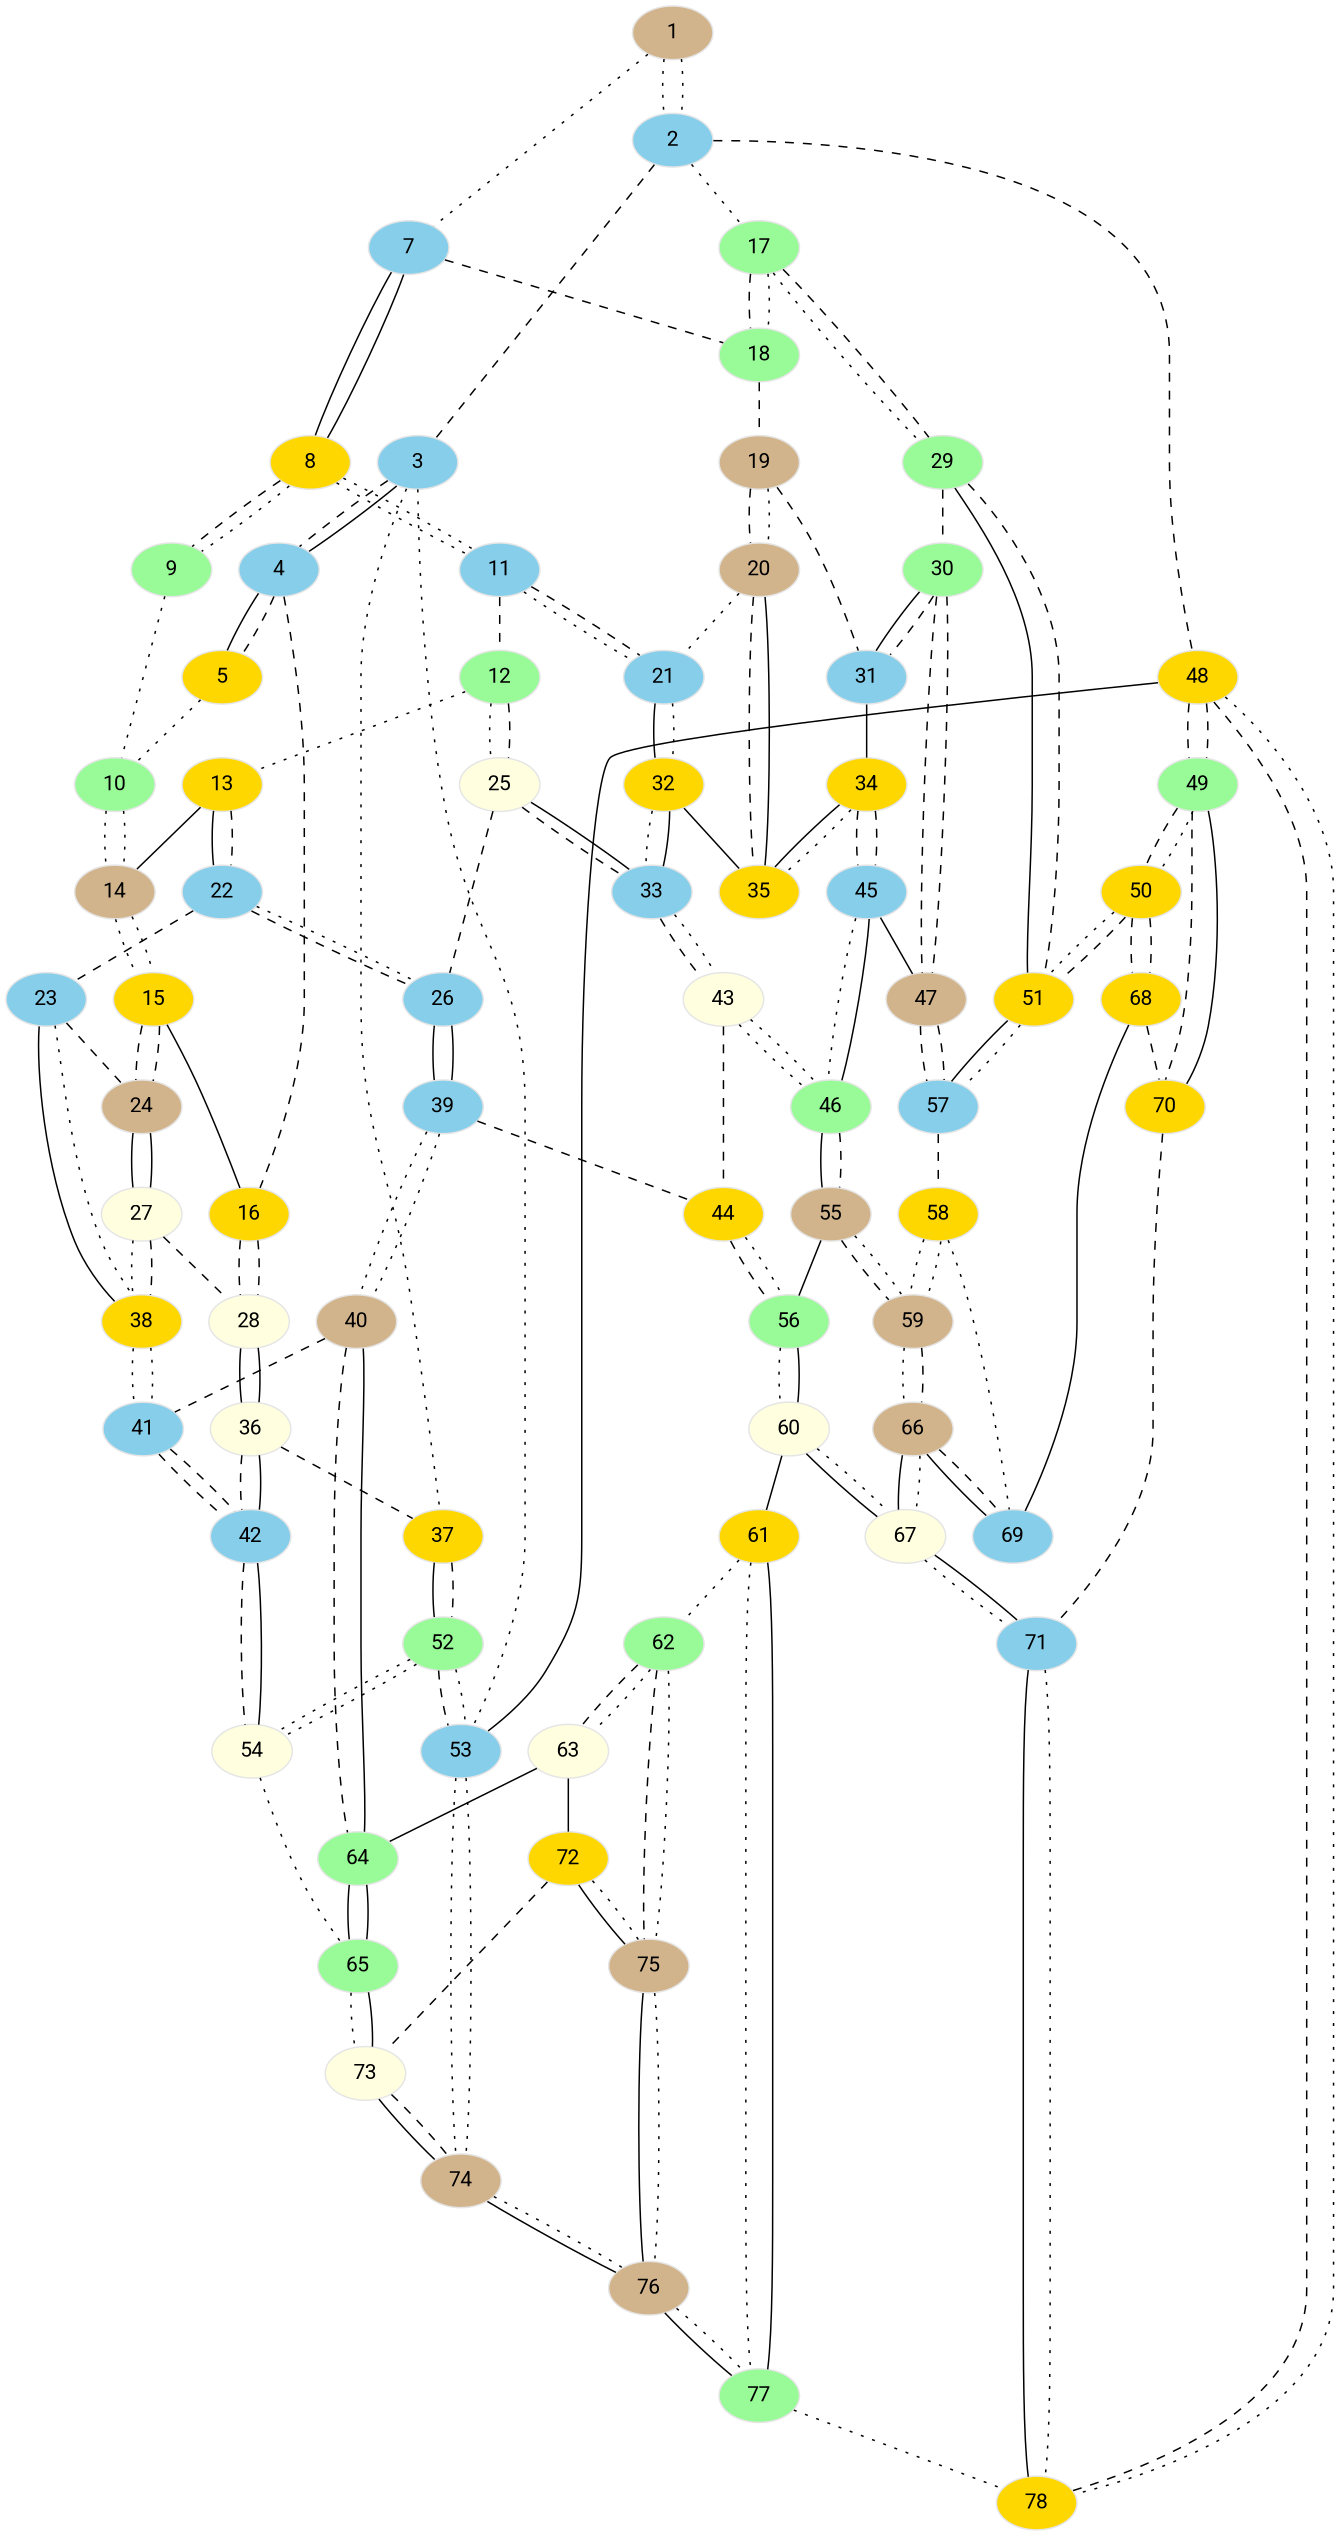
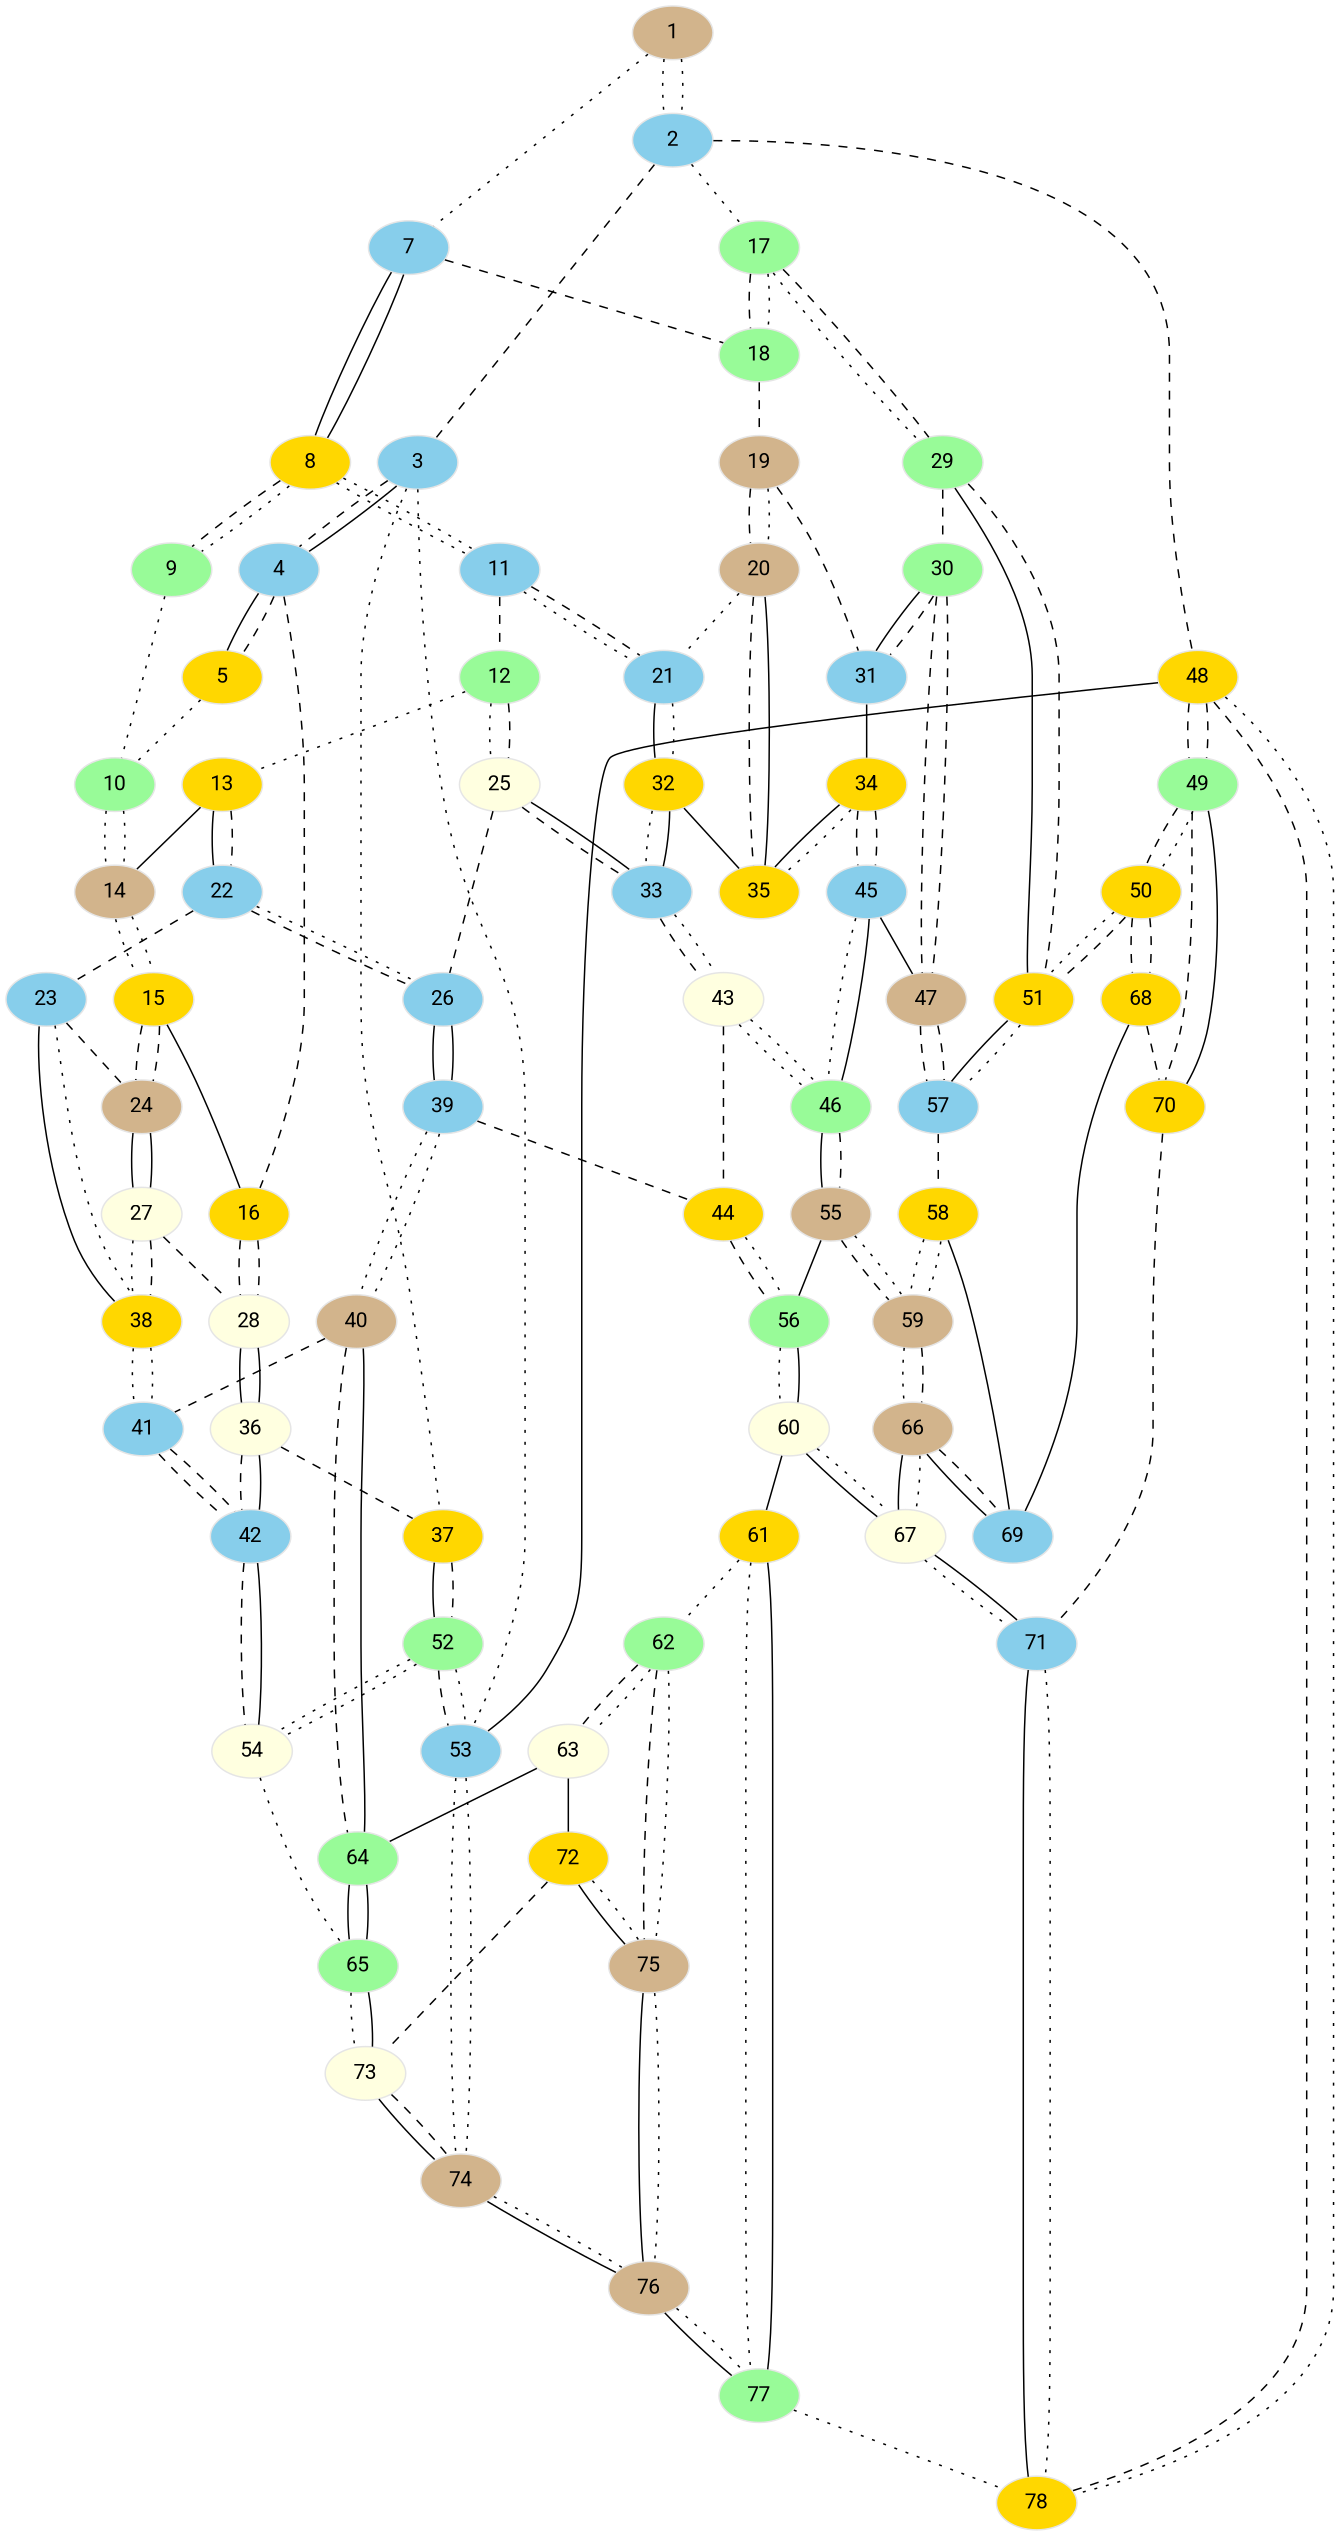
  graph {
    fontname=Roboto
    node [color=gray90 fillcolor=gold fontname=Roboto style=filled]
    edge [fontname=Roboto style=dashed]
    1 [fillcolor=tan]
    2 [fillcolor=skyblue]
    7 [fillcolor=skyblue]
    3 [fillcolor=skyblue]
    17 [fillcolor=palegreen]
    48
    8
    18 [fillcolor=palegreen]
    4 [fillcolor=skyblue]
    37
    53 [fillcolor=skyblue]
    29 [fillcolor=palegreen]
    49 [fillcolor=palegreen]
    78
    5
    16
    52 [fillcolor=palegreen]
    74 [fillcolor=tan]
    10 [fillcolor=palegreen]
    28 [fillcolor=lightyellow]
    14 [fillcolor=tan]
    9 [fillcolor=palegreen]
    11 [fillcolor=skyblue]
    19 [fillcolor=tan]
    12 [fillcolor=palegreen]
    21 [fillcolor=skyblue]
    15
    13
    25 [fillcolor=lightyellow]
    32
    22 [fillcolor=skyblue]
    26 [fillcolor=skyblue]
    33 [fillcolor=skyblue]
    23 [fillcolor=skyblue]
    24 [fillcolor=tan]
    27 [fillcolor=lightyellow]
    36 [fillcolor=lightyellow]
    30 [fillcolor=palegreen]
    51
    20 [fillcolor=tan]
    31 [fillcolor=skyblue]
    35
    34
    38
    39 [fillcolor=skyblue]
    41 [fillcolor=skyblue]
    43 [fillcolor=lightyellow]
    40 [fillcolor=tan]
    44
    42 [fillcolor=skyblue]
    47 [fillcolor=tan]
    57 [fillcolor=skyblue]
    45 [fillcolor=skyblue]
    46 [fillcolor=palegreen]
    54 [fillcolor=lightyellow]
    64 [fillcolor=palegreen]
    56 [fillcolor=palegreen]
    65 [fillcolor=palegreen]
    55 [fillcolor=tan]
    60 [fillcolor=lightyellow]
    59 [fillcolor=tan]
    58
    50
    70
    68
    71 [fillcolor=skyblue]
    69 [fillcolor=skyblue]
    76 [fillcolor=tan]
    73 [fillcolor=lightyellow]
    66 [fillcolor=tan]
    61
    67 [fillcolor=lightyellow]
    62 [fillcolor=palegreen]
    77 [fillcolor=palegreen]
    63 [fillcolor=lightyellow]
    75 [fillcolor=tan]
    72
    1 -- 2 [style=dotted]
    1 -- 2 [style=dotted]
    1 -- 7 [style=dotted]
    2 -- 3
    2 -- 17 [style=dotted]
    2 -- 48
    7 -- 8 [style=solid]
    7 -- 8 [style=solid]
    7 -- 18
    3 -- 4
    3 -- 4 [style=solid]
    3 -- 37 [style=dotted]
    3 -- 53 [style=dotted]
    17 -- 18
    17 -- 18 [style=dotted]
    17 -- 29 [style=dotted]
    17 -- 29
    48 -- 53 [style=solid]
    48 -- 49
    48 -- 49
    48 -- 78
    48 -- 78 [style=dotted]
    8 -- 9
    8 -- 9 [style=dotted]
    8 -- 11 [style=dotted]
    8 -- 11 [style=dotted]
    18 -- 19
    4 -- 5 [style=solid]
    4 -- 5
    4 -- 16
    37 -- 52 [style=solid]
    37 -- 52
    53 -- 74 [style=dotted]
    53 -- 74 [style=dotted]
    29 -- 30
    29 -- 51 [style=solid]
    29 -- 51
    49 -- 50
    49 -- 50 [style=dotted]
    49 -- 70
    49 -- 70 [style=solid]
    5 -- 10 [style=dotted]
    16 -- 28
    16 -- 28
    52 -- 53
    52 -- 53 [style=dotted]
    52 -- 54 [style=dotted]
    52 -- 54 [style=dotted]
    74 -- 76 [style=solid]
    74 -- 76 [style=dotted]
    10 -- 14 [style=dotted]
    10 -- 14 [style=dotted]
    28 -- 36 [style=solid]
    28 -- 36 [style=solid]
    14 -- 15 [style=dotted]
    14 -- 15 [style=dotted]
    9 -- 10 [style=dotted]
    11 -- 12
    11 -- 21 [style=dotted]
    11 -- 21
    19 -- 20
    19 -- 20 [style=dotted]
    19 -- 31
    12 -- 13 [style=dotted]
    12 -- 25 [style=dotted]
    12 -- 25
    21 -- 32 [style=solid]
    21 -- 32 [style=dotted]
    15 -- 16 [style=solid]
    15 -- 24
    15 -- 24
    13 -- 14 [style=solid]
    13 -- 22 [style=solid]
    13 -- 22
    25 -- 26
    25 -- 33
    25 -- 33 [style=solid]
    32 -- 33 [style=dotted]
    32 -- 33 [style=solid]
    32 -- 35 [style=solid]
    22 -- 26
    22 -- 26 [style=dotted]
    22 -- 23
    26 -- 39 [style=solid]
    26 -- 39 [style=solid]
    33 -- 43
    33 -- 43 [style=dotted]
    23 -- 24
    23 -- 38 [style=solid]
    23 -- 38 [style=dotted]
    24 -- 27 [style=solid]
    24 -- 27 [style=solid]
    27 -- 28
    27 -- 38 [style=dotted]
    27 -- 38
    36 -- 37
    36 -- 42
    36 -- 42 [style=solid]
    30 -- 31 [style=solid]
    30 -- 31
    30 -- 47
    30 -- 47
    51 -- 57 [style=solid]
    51 -- 57 [style=dotted]
    20 -- 21 [style=dotted]
    20 -- 35
    20 -- 35 [style=solid]
    31 -- 34 [style=solid]
    34 -- 35 [style=solid]
    34 -- 35 [style=dotted]
    34 -- 45
    34 -- 45
    38 -- 41 [style=dotted]
    38 -- 41 [style=dotted]
    39 -- 40 [style=dotted]
    39 -- 40 [style=dotted]
    39 -- 44
    41 -- 42
    41 -- 42
    43 -- 44
    43 -- 46 [style=dotted]
    43 -- 46 [style=dotted]
    40 -- 41
    40 -- 64
    40 -- 64 [style=solid]
    44 -- 56
    44 -- 56 [style=dotted]
    42 -- 54
    42 -- 54 [style=solid]
    47 -- 57
    47 -- 57
    57 -- 58
    45 -- 47 [style=solid]
    45 -- 46 [style=dotted]
    45 -- 46 [style=solid]
    46 -- 55 [style=solid]
    46 -- 55
    54 -- 65 [style=dotted]
    64 -- 65 [style=solid]
    64 -- 65 [style=solid]
    56 -- 60 [style=dotted]
    56 -- 60 [style=solid]
    65 -- 73 [style=dotted]
    65 -- 73 [style=solid]
    55 -- 56 [style=solid]
    55 -- 59
    55 -- 59 [style=dotted]
    60 -- 61 [style=solid]
    60 -- 67 [style=solid]
    60 -- 67 [style=dotted]
    59 -- 66 [style=dotted]
    59 -- 66
    58 -- 59 [style=dotted]
    58 -- 59 [style=dotted]
-   58 -- 69 [style=dotted]
+   58 -- 69 [style=solid]
    50 -- 51 [style=dotted]
    50 -- 51
    50 -- 68
    50 -- 68
    70 -- 71
    68 -- 70
    68 -- 69 [style=solid]
    71 -- 78 [style=solid]
    71 -- 78 [style=dotted]
    76 -- 77 [style=solid]
    76 -- 77 [style=dotted]
    73 -- 74 [style=solid]
    73 -- 74
    66 -- 69 [style=solid]
    66 -- 69
    66 -- 67 [style=solid]
    66 -- 67 [style=dotted]
    61 -- 62 [style=dotted]
    61 -- 77 [style=dotted]
    61 -- 77 [style=solid]
    67 -- 71 [style=dotted]
    67 -- 71 [style=solid]
    62 -- 63
    62 -- 63 [style=dotted]
    62 -- 75
    62 -- 75 [style=dotted]
    77 -- 78 [style=dotted]
    63 -- 64 [style=solid]
    63 -- 72 [style=solid]
    75 -- 76 [style=solid]
    75 -- 76 [style=dotted]
    72 -- 73
    72 -- 75 [style=solid]
    72 -- 75 [style=dotted]
  }
